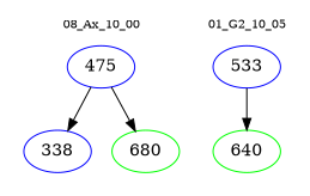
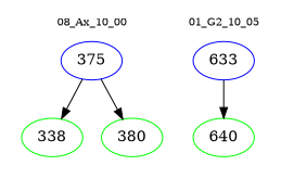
  digraph {
    node [color=green]
    edge [color=black]
-   n1 [color=blue label=475]
-   n2 [color=blue label=338]
-   n3 [label=680]
-   n4 [color=blue label=533]
+   n1 [color=blue label=375]
+   n2 [label=338]
+   n3 [label=380]
+   n4 [color=blue label=633]
    n5 [label=640]
    subgraph cluster_1 {
      color=white
      fontsize=10
      label="08_Ax_10_00"
      n1
      n2
      n3
    }
    subgraph cluster_2 {
      color=white
      fontsize=10
      label="01_G2_10_05"
      n4
      n5
    }
    n1 -> n2
    n1 -> n3
    n4 -> n5
  }
